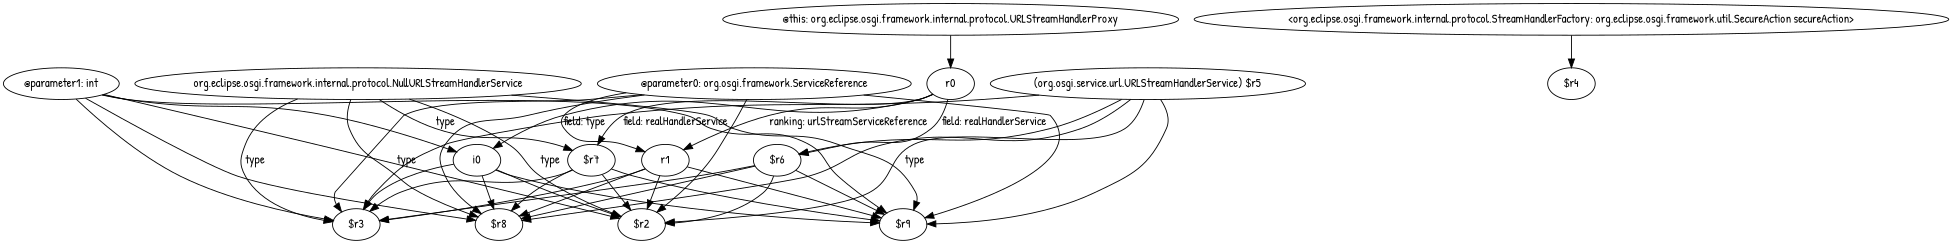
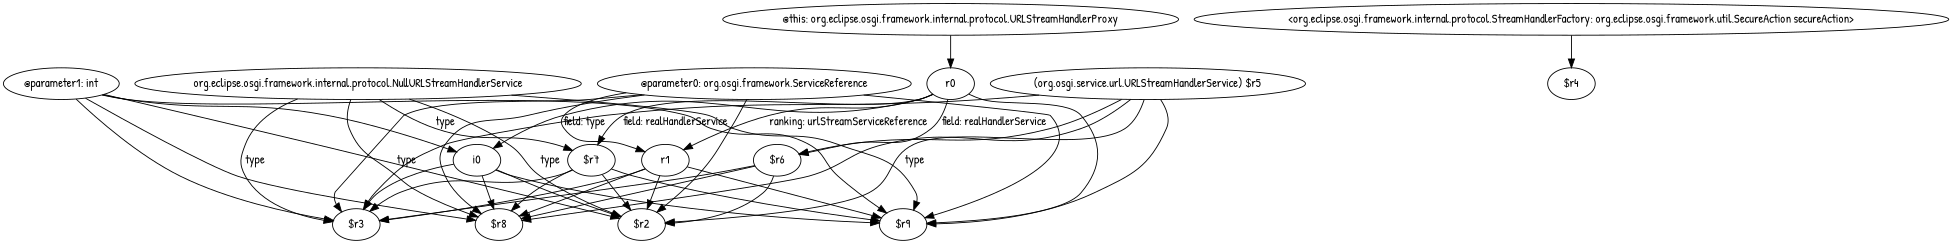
  digraph {
    fontname="Patrick Hand"
    node [fontname="Patrick Hand"]
    edge [fontname="Patrick Hand"]
    n1 [label=r1]
    n2 [label="$r2"]
    n3 [label="$r3"]
    n4 [label="$r9"]
    n5 [label="$r8"]
    n6 [label=i0]
    n7 [label="$r7"]
    n8 [label="@parameter1: int"]
    n9 [label="org.eclipse.osgi.framework.internal.protocol.NullURLStreamHandlerService"]
    n10 [label="@parameter0: org.osgi.framework.ServiceReference"]
    n11 [label="(org.osgi.service.url.URLStreamHandlerService) $r5"]
    n12 [label="$r6"]
    n13 [label=r0]
    n14 [label="@this: org.eclipse.osgi.framework.internal.protocol.URLStreamHandlerProxy"]
    n15 [label="<org.eclipse.osgi.framework.internal.protocol.StreamHandlerFactory: org.eclipse.osgi.framework.util.SecureAction secureAction>"]
    n16 [label="$r4"]
    n1 -> n2
    n1 -> n3
    n1 -> n4
    n1 -> n5
    n6 -> n2
    n6 -> n3
    n6 -> n4
    n6 -> n5
    n7 -> n2
    n7 -> n3
    n7 -> n4
    n7 -> n5
    n8 -> n2
    n8 -> n3
    n8 -> n4
    n8 -> n5
    n8 -> n6
    n9 -> n2 [label=type]
    n9 -> n3 [label=type]
    n9 -> n4 [label=type]
    n9 -> n5 [label=type]
    n9 -> n7 [label=type]
    n10 -> n1
    n10 -> n2
    n10 -> n3
    n10 -> n4
    n10 -> n5
    n11 -> n2
    n11 -> n3
    n11 -> n4
    n11 -> n5
    n11 -> n12
    n12 -> n2
    n12 -> n3
-   n12 -> n4
+   n13 -> n4
    n12 -> n5
    n13 -> n1 [label="ranking: urlStreamServiceReference"]
    n13 -> n6 [label="field: type"]
    n13 -> n7 [label="field: realHandlerService"]
    n13 -> n12 [label="field: realHandlerService"]
    n14 -> n13
    n15 -> n16
  }
